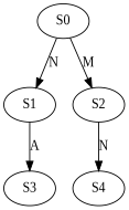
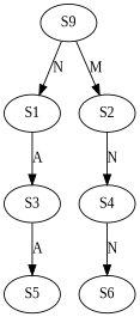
  strict digraph {
    fontname="Liberation Serif"
    node [fontname="Liberation Serif"]
    edge [fontname="Liberation Serif"]
-   S0
+   S0 [label=S9]
    S1
    S2
    S3
    S4
+   S5
+   S6
    S0 -> S1 [label=N]
    S0 -> S2 [label=M]
    S1 -> S3 [label=A]
    S2 -> S4 [label=N]
+   S3 -> S5 [label=A]
+   S4 -> S6 [label=N]
  }
